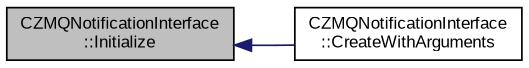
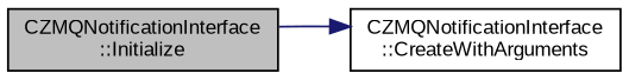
  digraph {
    rankdir=LR
    fontname="Liberation Sans"
    node [color=black fontname="Liberation Sans" fontsize=10 shape=record style=filled]
    n1 [fillcolor=grey75 fontcolor=black height=0.2 label="CZMQNotificationInterface\l::Initialize" width=0.4]
    n2 [fillcolor=white height=0.2 label="CZMQNotificationInterface\l::CreateWithArguments" width=0.4]
-   n1 -> n2 [color=midnightblue dir=back fontname="Liberation Sans" fontsize=10 labelfontname=Helvetica labelfontsize=10 style=solid]
+   n2 -> n1 [color=midnightblue dir=back fontname="Liberation Sans" fontsize=10 labelfontname=Helvetica labelfontsize=10 style=solid]
  }
